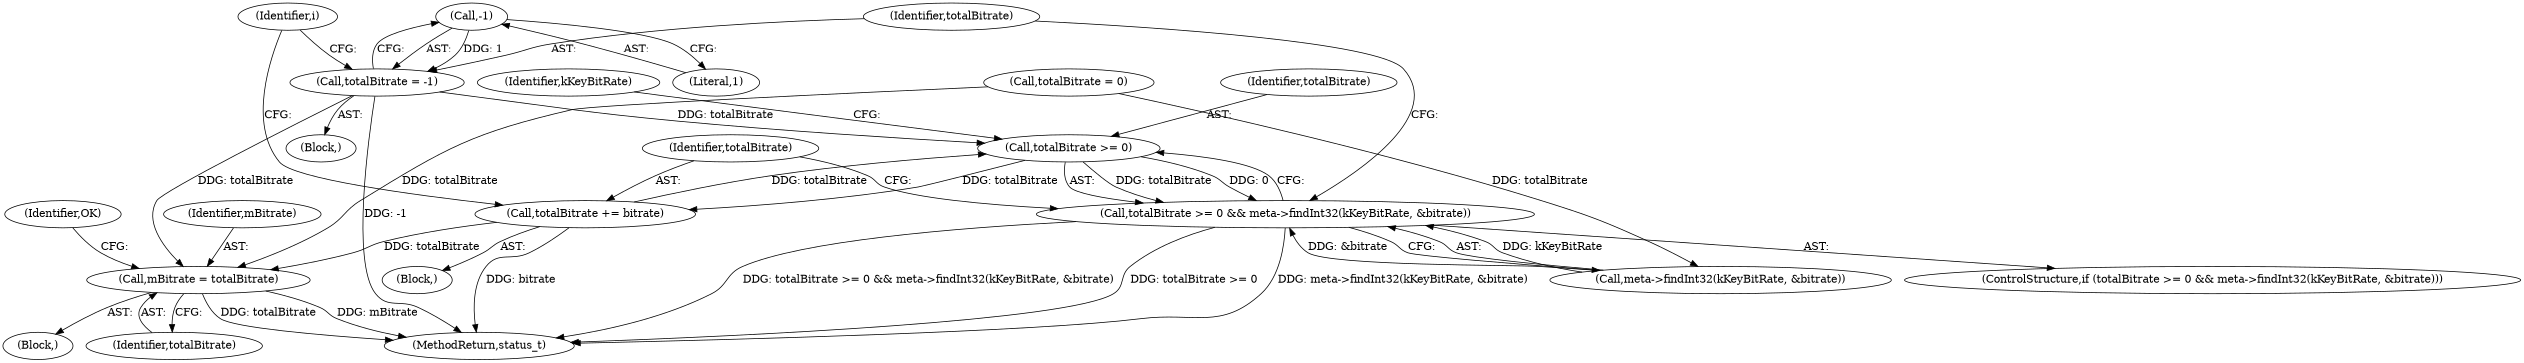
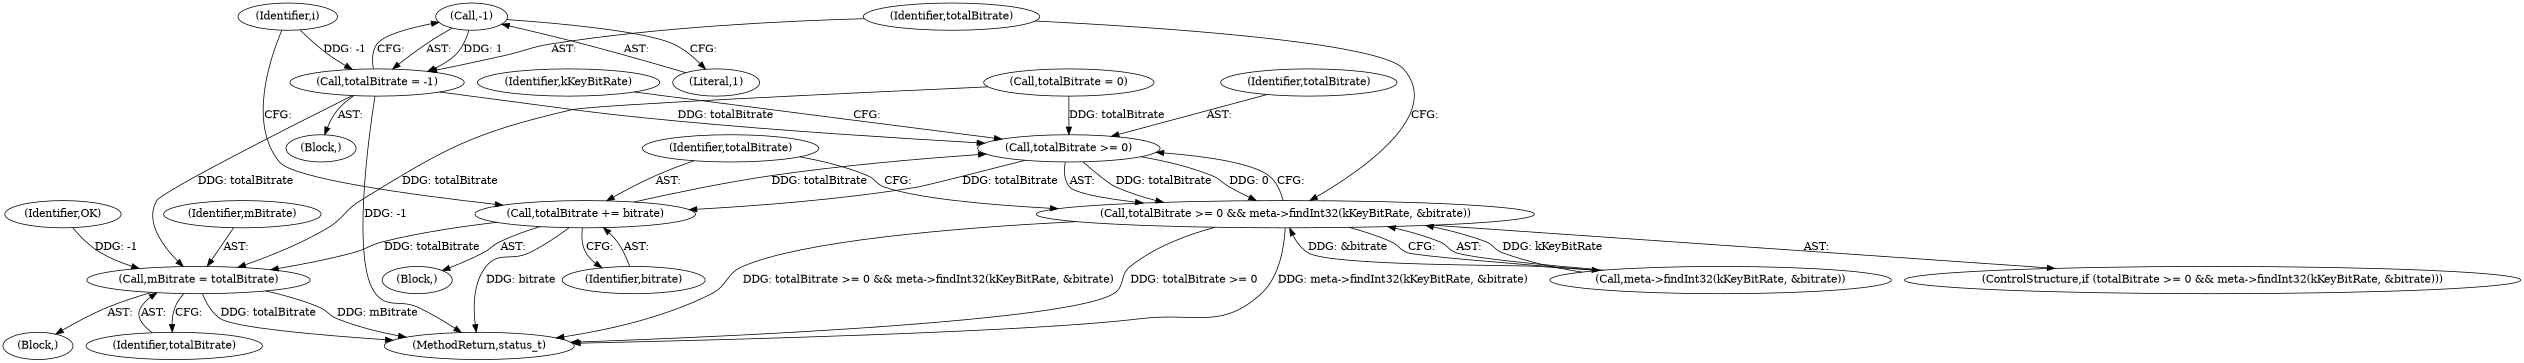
  digraph {
    n1 [label="(Call,-1)"]
    n2 [label="(Call,totalBitrate = -1)"]
    n3 [label="(Literal,1)"]
    n4 [label="(Call,totalBitrate >= 0)"]
    n5 [label="(Call,mBitrate = totalBitrate)"]
    n6 [label="(MethodReturn,status_t)"]
    n7 [label="(Block,)"]
    n8 [label="(Call,totalBitrate >= 0 && meta->findInt32(kKeyBitRate, &bitrate))"]
    n9 [label="(Call,totalBitrate += bitrate)"]
    n10 [label="(Block,)"]
    n11 [label="(Identifier,totalBitrate)"]
    n12 [label="(Call,meta->findInt32(kKeyBitRate, &bitrate))"]
    n13 [label="(ControlStructure,if (totalBitrate >= 0 && meta->findInt32(kKeyBitRate, &bitrate)))"]
+   n14 [label="(Identifier,bitrate)"]
    n15 [label="(Block,)"]
    n16 [label="(Identifier,OK)"]
    n17 [label="(Identifier,totalBitrate)"]
    n18 [label="(Identifier,totalBitrate)"]
    n19 [label="(Identifier,totalBitrate)"]
    n20 [label="(Call,totalBitrate = 0)"]
    n21 [label="(Identifier,kKeyBitRate)"]
    n22 [label="(Identifier,mBitrate)"]
    n23 [label="(Identifier,i)"]
    n1 -> n2 [label="AST: "]
    n1 -> n2 [label="DDG: 1"]
    n1 -> n3 [label="CFG: "]
    n2 -> n1 [label="CFG: "]
    n2 -> n4 [label="DDG: totalBitrate"]
    n2 -> n5 [label="DDG: totalBitrate"]
    n2 -> n6 [label="DDG: -1"]
    n2 -> n7 [label="AST: "]
    n3 -> n1 [label="AST: "]
    n4 -> n8 [label="AST: "]
    n4 -> n8 [label="DDG: totalBitrate"]
    n4 -> n8 [label="DDG: 0"]
    n4 -> n9 [label="DDG: totalBitrate"]
    n5 -> n6 [label="DDG: mBitrate"]
    n5 -> n6 [label="DDG: totalBitrate"]
    n5 -> n10 [label="AST: "]
    n5 -> n11 [label="CFG: "]
    n8 -> n4 [label="CFG: "]
    n8 -> n6 [label="DDG: meta->findInt32(kKeyBitRate, &bitrate)"]
    n8 -> n6 [label="DDG: totalBitrate >= 0 && meta->findInt32(kKeyBitRate, &bitrate)"]
    n8 -> n6 [label="DDG: totalBitrate >= 0"]
    n8 -> n12 [label="CFG: "]
    n8 -> n13 [label="AST: "]
    n9 -> n4 [label="DDG: totalBitrate"]
    n9 -> n5 [label="DDG: totalBitrate"]
    n9 -> n6 [label="DDG: bitrate"]
+   n9 -> n14 [label="CFG: "]
    n9 -> n15 [label="AST: "]
    n11 -> n5 [label="AST: "]
    n12 -> n8 [label="AST: "]
    n12 -> n8 [label="DDG: kKeyBitRate"]
    n12 -> n8 [label="DDG: &bitrate"]
-   n16 -> n5 [label="CFG: "]
+   n14 -> n9 [label="AST: "]
+   n16 -> n5 [label="DDG: -1"]
    n17 -> n2 [label="AST: "]
    n17 -> n8 [label="CFG: "]
    n18 -> n4 [label="AST: "]
    n19 -> n8 [label="CFG: "]
    n19 -> n9 [label="AST: "]
-   n20 -> n12 [label="DDG: totalBitrate"]
+   n20 -> n4 [label="DDG: totalBitrate"]
    n20 -> n5 [label="DDG: totalBitrate"]
    n21 -> n4 [label="CFG: "]
    n22 -> n5 [label="AST: "]
-   n23 -> n2 [label="CFG: "]
+   n23 -> n2 [label="DDG: -1"]
    n23 -> n9 [label="CFG: "]
  }
